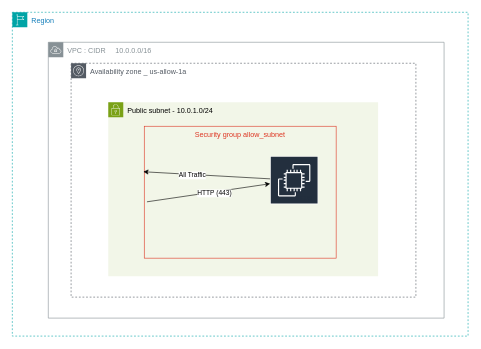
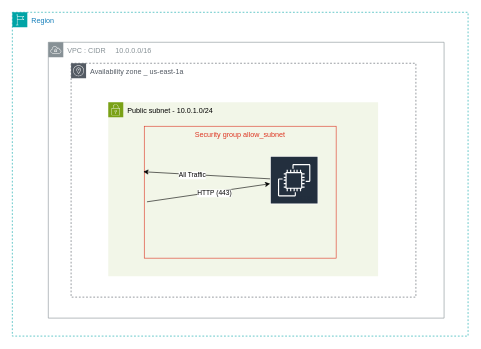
  <mxCell id="0" />
  <mxCell id="1" parent="0" />
  <mxCell id="2" value="Public subnet - 10.0.1.0/24" style="points=[[0,0],[0.25,0],[0.5,0],[0.75,0],[1,0],[1,0.25],[1,0.5],[1,0.75],[1,1],[0.75,1],[0.5,1],[0.25,1],[0,1],[0,0.75],[0,0.5],[0,0.25]];outlineConnect=0;gradientColor=none;html=1;container=1;pointerEvents=0;collapsible=0;recursiveResize=0;shape=mxgraph.aws4.group;grIcon=mxgraph.aws4.group_security_group;grStroke=0;strokeColor=#7AA116;fillColor=#F2F6E8;verticalAlign=top;align=left;spacingLeft=30;dashed=0;whiteSpace=wrap;" parent="1" vertex="1"><mxGeometry x="180" y="170" width="450" height="290" as="geometry" /></mxCell>
  <mxCell id="3" value="Region" style="points=[[0,0],[0.25,0],[0.5,0],[0.75,0],[1,0],[1,0.25],[1,0.5],[1,0.75],[1,1],[0.75,1],[0.5,1],[0.25,1],[0,1],[0,0.75],[0,0.5],[0,0.25]];outlineConnect=0;gradientColor=none;html=1;whiteSpace=wrap;fontSize=12;fontStyle=0;container=1;pointerEvents=0;collapsible=0;recursiveResize=0;shape=mxgraph.aws4.group;grIcon=mxgraph.aws4.group_region;strokeColor=#00A4A6;fillColor=none;verticalAlign=top;align=left;spacingLeft=30;fontColor=#147EBA;dashed=1;" parent="2" vertex="1"><mxGeometry x="-160" y="-150" width="760" height="540" as="geometry" /></mxCell>
  <mxCell id="4" value="VPC : CIDR&lt;span style=&quot;white-space: pre;&quot;&gt;&#09;&lt;/span&gt;10.0.0.0/16" style="sketch=0;outlineConnect=0;gradientColor=none;html=1;whiteSpace=wrap;fontSize=12;fontStyle=0;shape=mxgraph.aws4.group;grIcon=mxgraph.aws4.group_vpc;strokeColor=#879196;fillColor=none;verticalAlign=top;align=left;spacingLeft=30;fontColor=#879196;dashed=0;" parent="3" vertex="1"><mxGeometry x="60" y="50" width="660" height="460" as="geometry" /></mxCell>
- <mxCell id="5" value="Availability zone _ us-allow-1a" style="sketch=0;outlineConnect=0;gradientColor=none;html=1;whiteSpace=wrap;fontSize=12;fontStyle=0;shape=mxgraph.aws4.group;grIcon=mxgraph.aws4.group_availability_zone;strokeColor=#545B64;fillColor=none;verticalAlign=top;align=left;spacingLeft=30;fontColor=#545B64;dashed=1;" parent="3" vertex="1"><mxGeometry x="98" y="85" width="575" height="390" as="geometry" /></mxCell>
+ <mxCell id="5" value="Availability zone _ us-east-1a" style="sketch=0;outlineConnect=0;gradientColor=none;html=1;whiteSpace=wrap;fontSize=12;fontStyle=0;shape=mxgraph.aws4.group;grIcon=mxgraph.aws4.group_availability_zone;strokeColor=#545B64;fillColor=none;verticalAlign=top;align=left;spacingLeft=30;fontColor=#545B64;dashed=1;" parent="3" vertex="1"><mxGeometry x="98" y="85" width="575" height="390" as="geometry" /></mxCell>
  <mxCell id="6" value="Security group allow_subnet" style="fillColor=none;strokeColor=#DD3522;verticalAlign=top;fontStyle=0;fontColor=#DD3522;whiteSpace=wrap;html=1;" parent="3" vertex="1"><mxGeometry x="220" y="190" width="320" height="220" as="geometry" /></mxCell>
  <mxCell id="7" value="Amazon EC2" style="sketch=0;outlineConnect=0;fontColor=#232F3E;gradientColor=none;strokeColor=#ffffff;fillColor=#232F3E;dashed=0;verticalLabelPosition=middle;verticalAlign=bottom;align=center;html=1;whiteSpace=wrap;fontSize=10;fontStyle=1;spacing=3;shape=mxgraph.aws4.productIcon;prIcon=mxgraph.aws4.ec2;" parent="3" vertex="1"><mxGeometry x="430" y="240" width="80" height="80" as="geometry" /></mxCell>
  <mxCell id="8" value="" style="endArrow=classic;html=1;rounded=0;entryX=-0.005;entryY=0.345;entryDx=0;entryDy=0;entryPerimeter=0;" parent="3" source="7" target="6" edge="1"><mxGeometry width="50" height="50" relative="1" as="geometry"><mxPoint x="320" y="300" as="sourcePoint" /><mxPoint x="370" y="250" as="targetPoint" /></mxGeometry></mxCell>
  <mxCell id="9" value="All Traffic" style="edgeLabel;html=1;align=center;verticalAlign=middle;resizable=0;points=[];" parent="8" vertex="1" connectable="0"><mxGeometry x="0.232" y="1" relative="1" as="geometry"><mxPoint as="offset" /></mxGeometry></mxCell>
  <mxCell id="10" value="" style="endArrow=classic;html=1;rounded=0;exitX=0.014;exitY=0.573;exitDx=0;exitDy=0;exitPerimeter=0;" parent="3" source="6" target="7" edge="1"><mxGeometry width="50" height="50" relative="1" as="geometry"><mxPoint x="300" y="360" as="sourcePoint" /><mxPoint x="350" y="310" as="targetPoint" /></mxGeometry></mxCell>
  <mxCell id="11" value="HTTP (443)" style="edgeLabel;html=1;align=center;verticalAlign=middle;resizable=0;points=[];" parent="10" vertex="1" connectable="0"><mxGeometry x="0.087" y="-2" relative="1" as="geometry"><mxPoint as="offset" /></mxGeometry></mxCell>
